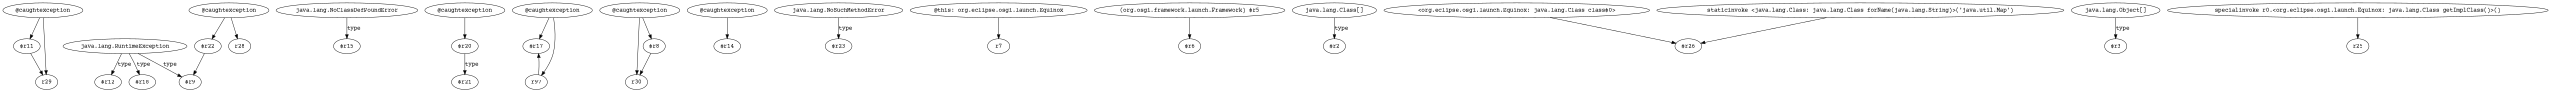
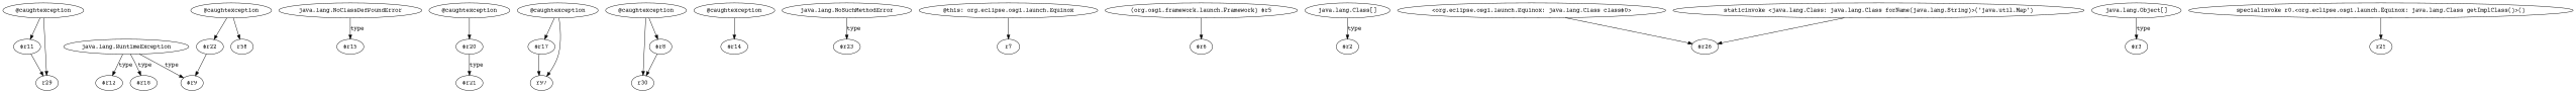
  digraph {
    fontname="Courier Prime"
    node [fontname="Courier Prime"]
    edge [fontname="Courier Prime"]
    n1 [label="$r11"]
    n2 [label=r29]
    n3 [label="$r22"]
    n4 [label="$r9"]
-   n5 [label=r28]
+   n5 [label=r58]
    n6 [label="java.lang.RuntimeException"]
    n7 [label="$r12"]
    n8 [label="$r18"]
    n9 [label="java.lang.NoClassDefFoundError"]
    n10 [label="$r15"]
    n11 [label="$r21"]
    n12 [label="@caughtexception"]
    n13 [label="$r20"]
    n14 [label="$r17"]
    n15 [label=r97]
    n16 [label="@caughtexception"]
    n17 [label=r30]
    n18 [label="$r8"]
    n19 [label="@caughtexception"]
    n20 [label="@caughtexception"]
    n21 [label="$r14"]
    n22 [label="@caughtexception"]
    n23 [label="java.lang.NoSuchMethodError"]
    n24 [label="$r23"]
    n25 [label="@caughtexception"]
    n26 [label="@this: org.eclipse.osgi.launch.Equinox"]
    n27 [label=r7]
    n28 [label="(org.osgi.framework.launch.Framework) $r5"]
    n29 [label="$r6"]
    n30 [label="java.lang.Class[]"]
    n31 [label="$r2"]
    n32 [label="<org.eclipse.osgi.launch.Equinox: java.lang.Class class$0>"]
    n33 [label="$r26"]
    n34 [label="java.lang.Object[]"]
    n35 [label="$r3"]
    n36 [label="specialinvoke r0.<org.eclipse.osgi.launch.Equinox: java.lang.Class getImplClass()>()"]
    n37 [label=r25]
    n38 [label="staticinvoke <java.lang.Class: java.lang.Class forName(java.lang.String)>('java.util.Map')"]
    n1 -> n2
    n3 -> n4
    n6 -> n4 [label=type]
    n6 -> n7 [label=type]
    n6 -> n8 [label=type]
    n9 -> n10 [label=type]
    n12 -> n13
    n13 -> n11 [label=type]
-   n15 -> n14
+   n14 -> n15
    n16 -> n17
    n16 -> n18
    n18 -> n17
    n19 -> n14
    n19 -> n15
    n20 -> n21
    n22 -> n3
    n22 -> n5
    n23 -> n24 [label=type]
    n25 -> n1
    n25 -> n2
    n26 -> n27
    n28 -> n29
    n30 -> n31 [label=type]
    n32 -> n33
    n34 -> n35 [label=type]
    n36 -> n37
    n38 -> n33
  }
